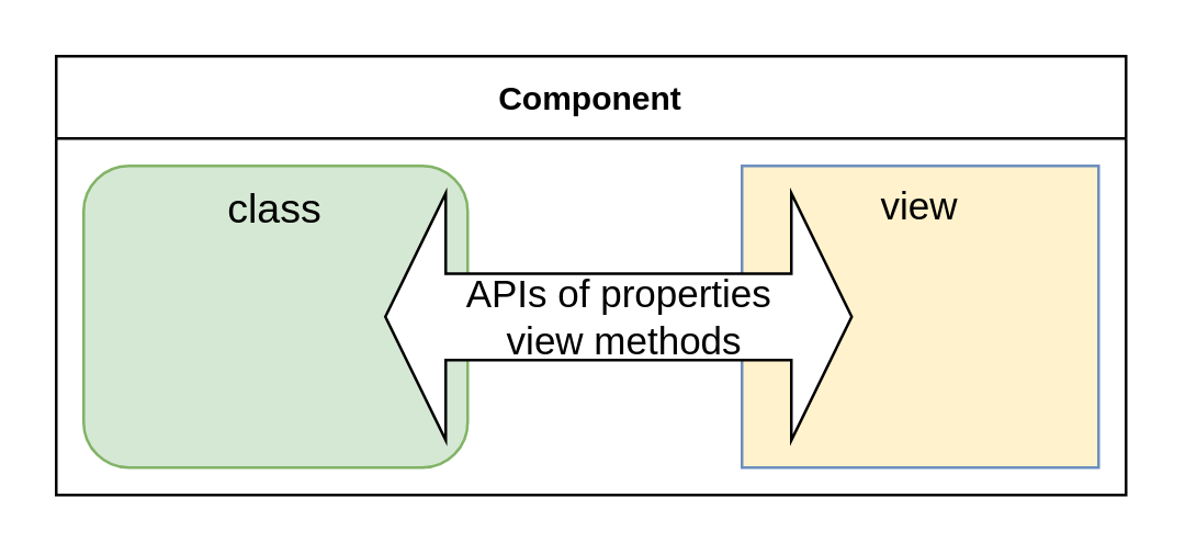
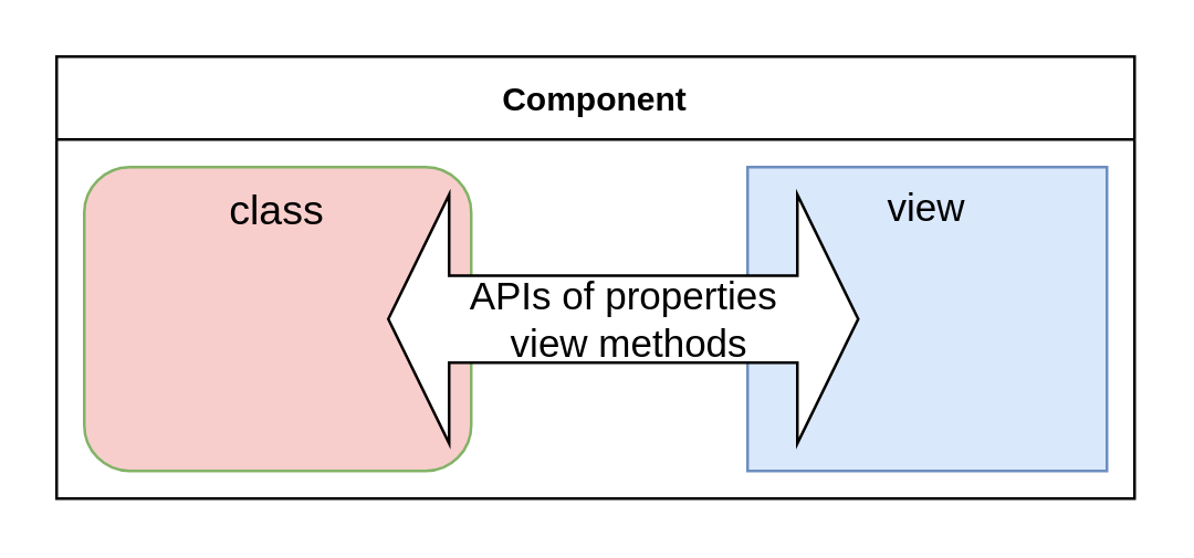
  <mxCell id="0" />
  <mxCell id="1" parent="0" />
  <mxCell id="2" value="Component" style="swimlane;startSize=30;" vertex="1" parent="1"><mxGeometry x="20" y="20" width="390" height="160" as="geometry" /></mxCell>
- <mxCell id="3" value="&lt;font style=&quot;font-size: 15px&quot;&gt;class&lt;/font&gt;" style="rounded=1;whiteSpace=wrap;html=1;verticalAlign=top;fillColor=#d5e8d4;strokeColor=#82b366;" vertex="1" parent="2"><mxGeometry x="10" y="40" width="140" height="110" as="geometry" /></mxCell>
- <mxCell id="4" value="view" style="rounded=0;whiteSpace=wrap;html=1;verticalAlign=top;fontSize=14;fillColor=#fff2cc;strokeColor=#6c8ebf;" vertex="1" parent="2"><mxGeometry x="250" y="40" width="130" height="110" as="geometry" /></mxCell>
+ <mxCell id="3" value="&lt;font style=&quot;font-size: 15px&quot;&gt;class&lt;/font&gt;" style="rounded=1;whiteSpace=wrap;html=1;verticalAlign=top;fillColor=#f8cecc;strokeColor=#82b366;" vertex="1" parent="2"><mxGeometry x="10" y="40" width="140" height="110" as="geometry" /></mxCell>
+ <mxCell id="4" value="view" style="rounded=0;whiteSpace=wrap;html=1;verticalAlign=top;fontSize=14;fillColor=#dae8fc;strokeColor=#6c8ebf;" vertex="1" parent="2"><mxGeometry x="250" y="40" width="130" height="110" as="geometry" /></mxCell>
  <mxCell id="5" value="APIs of properties&lt;br&gt;&amp;nbsp;view methods" style="html=1;shadow=0;dashed=0;align=center;verticalAlign=middle;shape=mxgraph.arrows2.twoWayArrow;dy=0.65;dx=22;fontSize=14;" vertex="1" parent="2"><mxGeometry x="120" y="50" width="170" height="90" as="geometry" /></mxCell>
